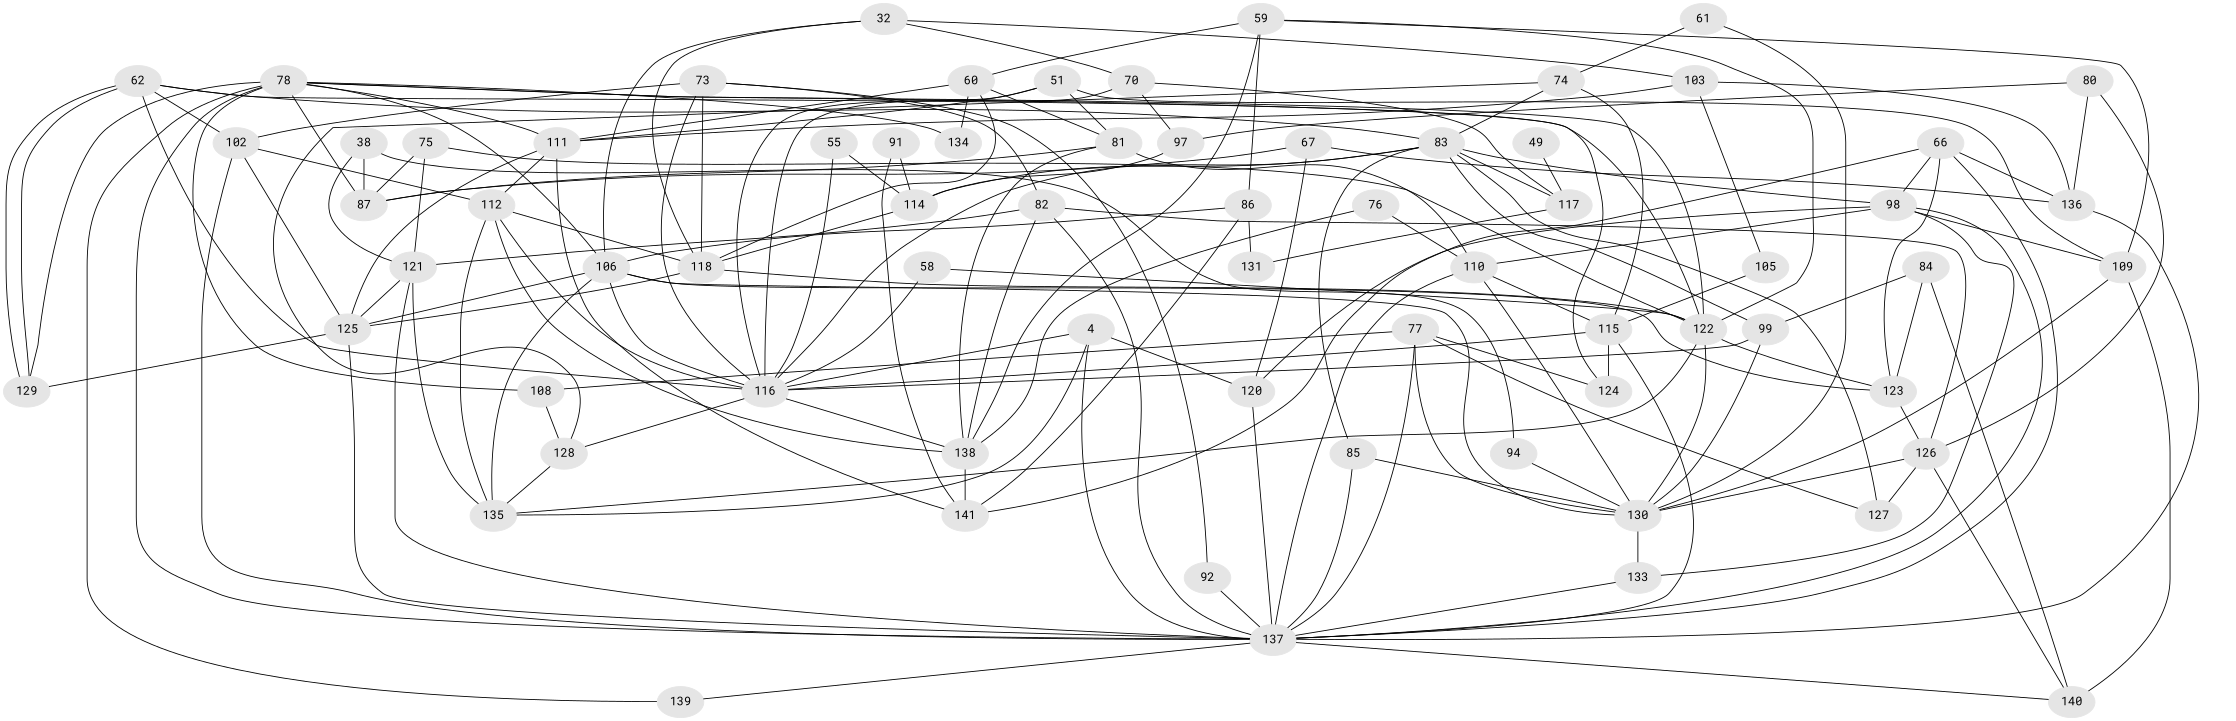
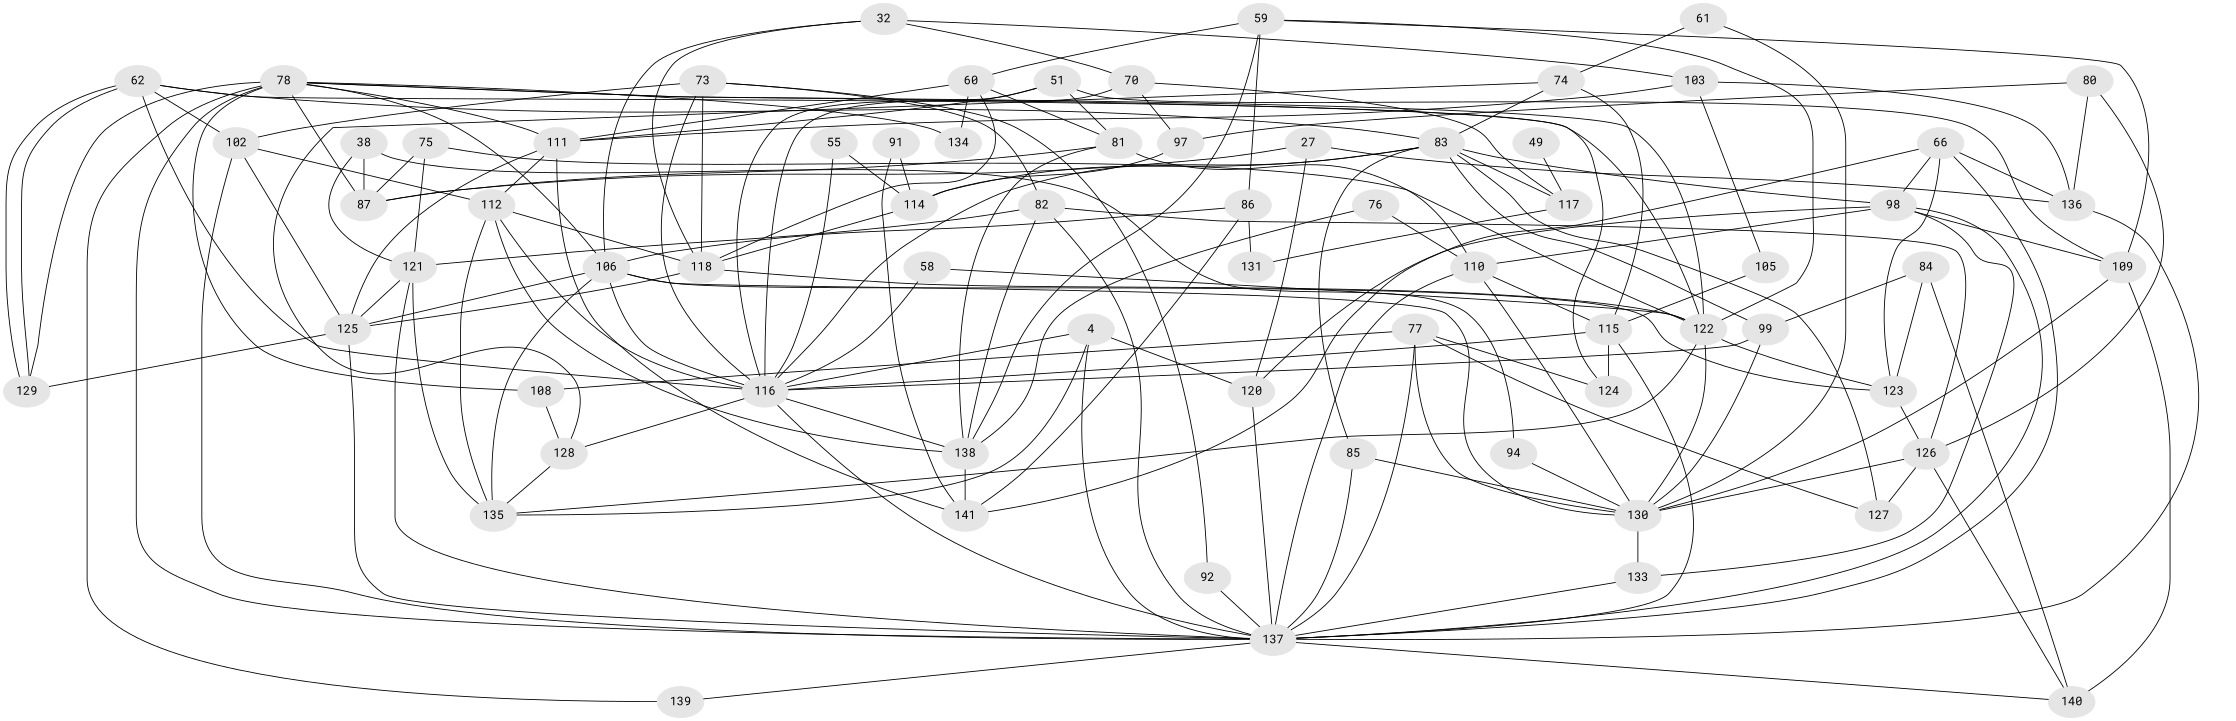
  graph {
    fontname="Roboto Mono"
    node [color=gray90 fontname="Roboto Mono" style=filled]
    edge [fontname="Roboto Mono"]
    116 [super="+113+52+72"]
    137 [super="+132+71+54+107+89"]
    138 [super="+56"]
    128
    4
    120 [super="+104"]
    135 [super="+25"]
    139
    140
    32
    70
    103
    106 [super="+100+65"]
    118 [super="+7+88"]
    117
    97
    111 [super="+96"]
    136 [super="+2"]
    105
    130 [super="+18+33"]
    123
    125 [super="+12"]
    122 [super="+36+79"]
    87 [super="+31"]
    38
    94
    121 [super="+14+34"]
    49
    131
    51
    81
    109
    110 [super="+47+95"]
    141
    112 [super="+5+68"]
    55
    114
    58
    59 [super="+42+44"]
    60 [super="+30"]
    86
    134
    61
    74
    83 [super="+1+28"]
    115 [super="+101"]
    133
    62 [super="+40+39"]
    102
    129
    98 [super="+24+93"]
    127 [super="+15"]
    85
    99
    66 [super="+50"]
    126 [super="+3+90"]
-   67 [super="+35"]
+   67 [super="+35" label=27]
    82 [super="+29+11"]
    73
    92
    124
    75
    76
    108 [super="+63"]
    77
    78 [super="+20+22+57"]
    80
    84
    91
+   116 -- 137 [weight=2]
    116 -- 138
    116 -- 128
    137 -- 139
    137 -- 140
    138 -- 141
    128 -- 135
    4 -- 116
    4 -- 137
    4 -- 120 [weight=2]
    4 -- 135
    120 -- 137
    32 -- 70
    32 -- 103
    32 -- 106
    32 -- 118
    70 -- 116
    70 -- 117
    70 -- 97
    103 -- 111
    103 -- 136
    103 -- 105
    106 -- 116 [weight=2]
    106 -- 135
    106 -- 130
    106 -- 123
    106 -- 125
    118 -- 125
    118 -- 122 [weight=2]
    117 -- 131
    97 -- 114
    111 -- 125
    111 -- 141
    111 -- 112
    136 -- 137
    105 -- 115
    130 -- 133
    123 -- 126
    125 -- 137
    125 -- 129
    122 -- 135
    122 -- 130 [weight=3]
    122 -- 123
    38 -- 87
    38 -- 94
    38 -- 121
    94 -- 130 [weight=2]
    121 -- 137
    121 -- 135
    121 -- 125 [weight=2]
    49 -- 117
    51 -- 116
    51 -- 111
    51 -- 81
    51 -- 109
    81 -- 138
    81 -- 87
    81 -- 110
    109 -- 140
    109 -- 130
    110 -- 137
    110 -- 130 [weight=3]
    110 -- 115 [weight=2]
    112 -- 116 [weight=2]
    112 -- 138 [weight=2]
    112 -- 135 [weight=2]
    112 -- 118
    55 -- 116
    55 -- 114
    114 -- 118
    58 -- 116
    58 -- 122
    59 -- 138
    59 -- 122
    59 -- 109
    59 -- 60
    59 -- 86
    60 -- 118
    60 -- 111 [weight=2]
    60 -- 81
    60 -- 134
    86 -- 106
    86 -- 131
    86 -- 141
    61 -- 130
    61 -- 74
    74 -- 128
    74 -- 83
    74 -- 115
    83 -- 116
    83 -- 117
    83 -- 114
    83 -- 98 [weight=2]
    83 -- 127
    83 -- 85
    83 -- 99
    115 -- 116 [weight=3]
    115 -- 137 [weight=2]
    115 -- 124
    133 -- 137
    62 -- 116 [weight=2]
    62 -- 122
    62 -- 83 [weight=2]
    62 -- 102
    62 -- 129
    62 -- 129
    102 -- 137
    102 -- 125
    102 -- 112
    98 -- 137
    98 -- 120
    98 -- 109
    98 -- 110
    98 -- 133
    85 -- 137 [weight=3]
    85 -- 130
    99 -- 116
    99 -- 130
    66 -- 137
    66 -- 136
    66 -- 123
    66 -- 141
    66 -- 98
    126 -- 140
    126 -- 130 [weight=2]
    126 -- 127
    67 -- 120
    67 -- 136 [weight=2]
    67 -- 87 [weight=2]
    82 -- 137
    82 -- 138 [weight=2]
    82 -- 121
    82 -- 126 [weight=2]
    73 -- 116
    73 -- 118
    73 -- 102
    73 -- 82
    73 -- 92
    92 -- 137
    75 -- 122
    75 -- 87
    75 -- 121
    76 -- 138
    76 -- 110
    108 -- 128
    77 -- 137
    77 -- 130
    77 -- 127
    77 -- 124
    77 -- 108
    78 -- 137 [weight=3]
    78 -- 139
    78 -- 106 [weight=2]
    78 -- 111
    78 -- 122
    78 -- 87 [weight=3]
    78 -- 134
    78 -- 129
    78 -- 124
    78 -- 108
    80 -- 97
    80 -- 136
    80 -- 126
    84 -- 140
    84 -- 123
    84 -- 99
    91 -- 141
    91 -- 114
  }
